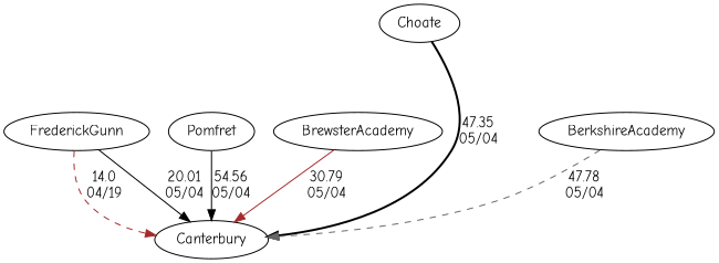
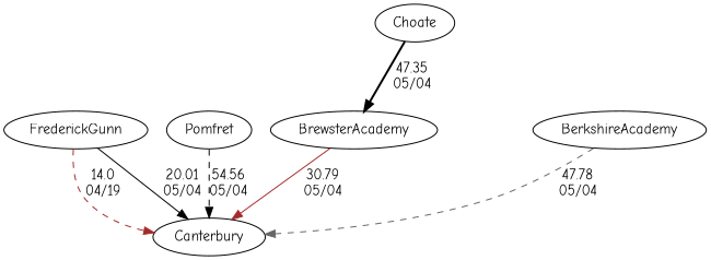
  digraph {
    fontname="Comic Neue"
    node [fontname="Comic Neue"]
    edge [color=black fontname="Comic Neue" random=random style=solid weight=53]
    BrewsterAcademy
    Canterbury
    FrederickGunn
    Pomfret
    Choate
    BerkshireAcademy
    BrewsterAcademy -> Canterbury [color=brown label="30.79\n05/04" weight=70]
    FrederickGunn -> Canterbury [color=brown label="14.0\n04/19" style=dashed weight=86]
    FrederickGunn -> Canterbury [label="20.01\n05/04" weight=80]
-   Pomfret -> Canterbury [label="54.56\n05/04" weight=46]
-   Choate -> Canterbury [label="47.35\n05/04" style=bold]
+   Pomfret -> Canterbury [label="54.56\n05/04" style=dashed weight=46]
+   Choate -> BrewsterAcademy [label="47.35\n05/04" style=bold]
    BerkshireAcademy -> Canterbury [color=gray40 label="47.78\n05/04" style=dashed]
  }
